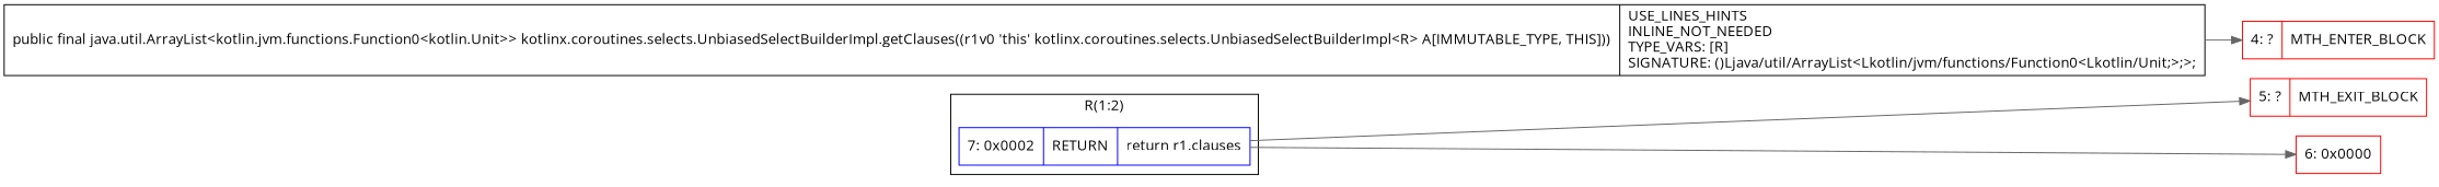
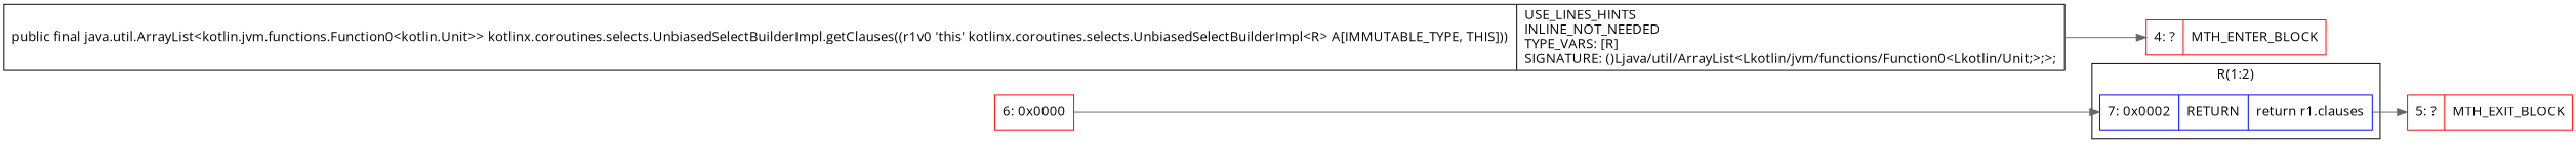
  digraph {
    fontname="Open Sans"
    rankdir=LR
    node [color=red fontname="Open Sans" shape=record]
    edge [color=gray40 fontname="Open Sans"]
    n1 [color=blue label="{7\:\ 0x0002|RETURN\l|return r1.clauses\l}"]
    n2 [label="{5\:\ ?|MTH_EXIT_BLOCK\l}"]
    n3 [label="{4\:\ ?|MTH_ENTER_BLOCK\l}"]
    n4 [label="{6\:\ 0x0000}"]
    n5 [label="{public final java.util.ArrayList\<kotlin.jvm.functions.Function0\<kotlin.Unit\>\> kotlinx.coroutines.selects.UnbiasedSelectBuilderImpl.getClauses((r1v0 'this' kotlinx.coroutines.selects.UnbiasedSelectBuilderImpl\<R\> A[IMMUTABLE_TYPE, THIS]))  | USE_LINES_HINTS\lINLINE_NOT_NEEDED\lTYPE_VARS: [R]\lSIGNATURE: ()Ljava\/util\/ArrayList\<Lkotlin\/jvm\/functions\/Function0\<Lkotlin\/Unit;\>;\>;\l}" color=""]
    subgraph cluster_1 {
      label="R(1:2)"
      n1
    }
    n1 -> n2
-   n1 -> n4
+   n4 -> n1
    n5 -> n3
  }
